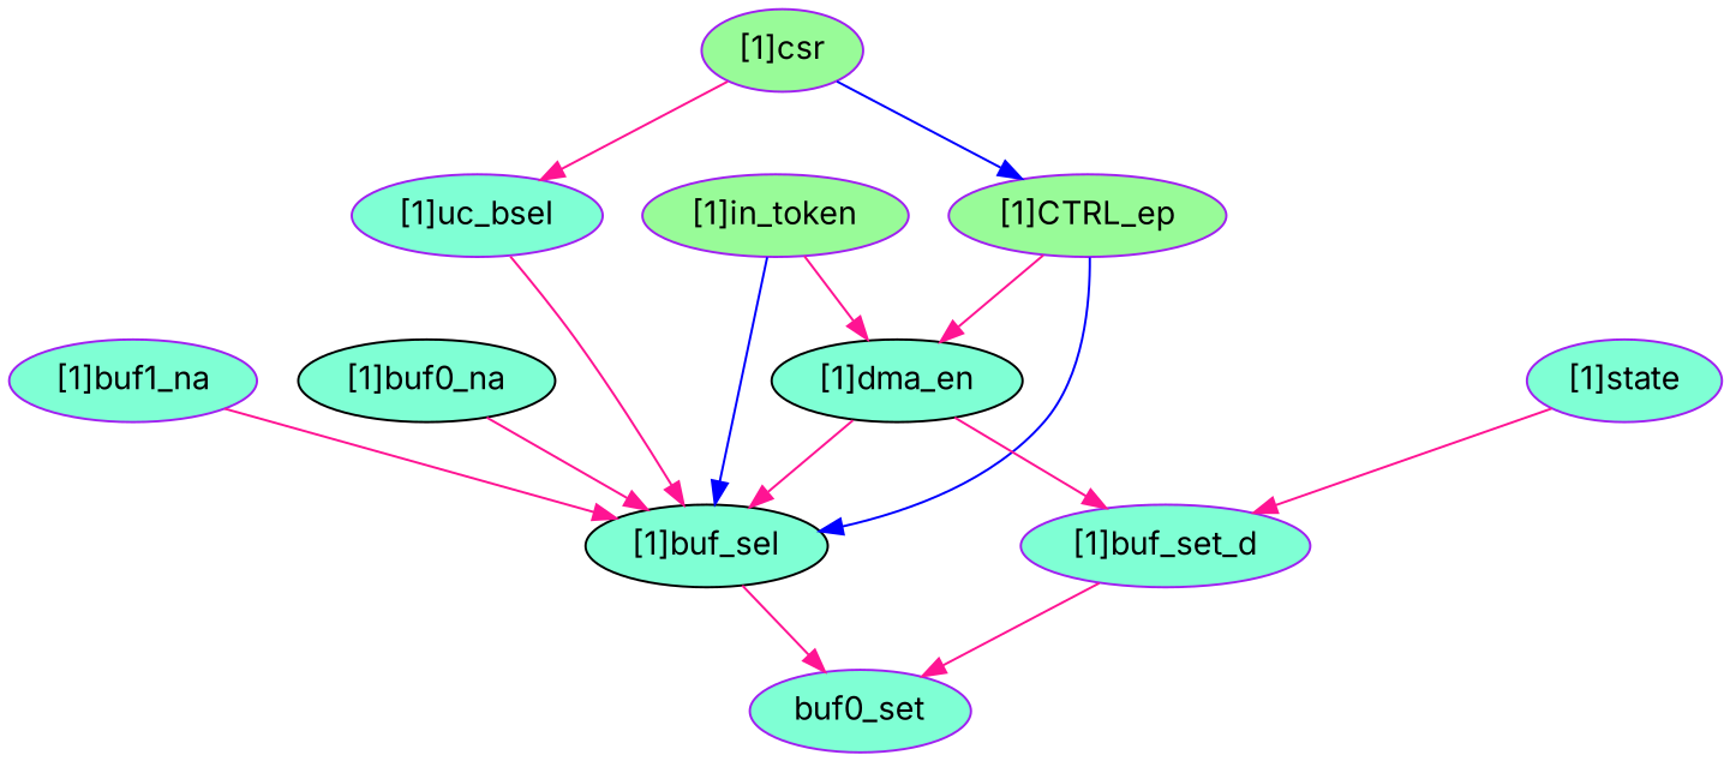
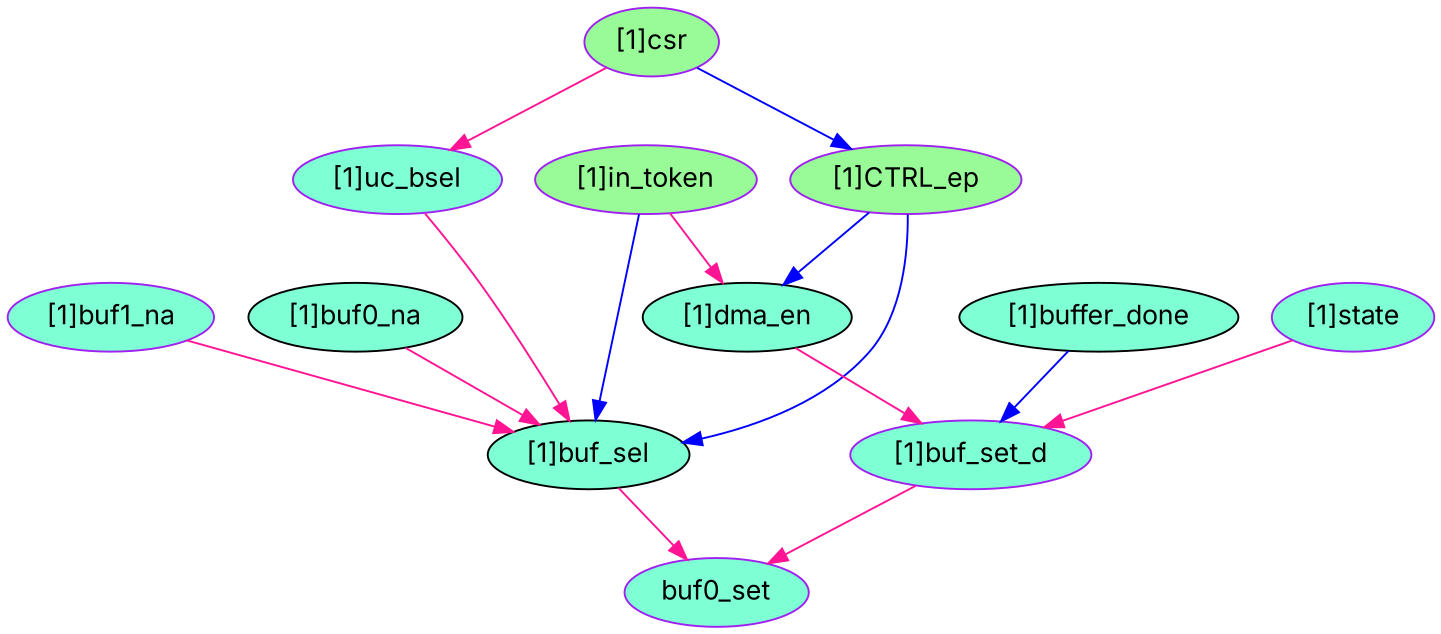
  strict digraph {
    fontname=Inter
    node [color=purple complexity=10 fillcolor=aquamarine fontname=Inter style=filled]
    edge [color=deeppink fontname=Inter]
    buf0_set [complexity=0 importance=0.00586472624048 rank=0.0]
    "[1]CTRL_ep" [complexity=8 fillcolor=palegreen importance=0.021537533197 rank=0.00269219164963]
    "[1]dma_en" [color=black complexity=5 importance=0.0167574263815 rank=0.00335148527631]
    "[1]buf_sel" [color=black complexity=3 importance=0.0139089198965 rank=0.00463630663216]
    "[1]buf_set_d" [complexity=3 importance=0.0119070224668 rank=0.00396900748893]
    "[1]in_token" [fillcolor=palegreen importance=0.0198670902316 rank=0.00198670902316]
    "[1]buf0_na" [color=black importance=0.0200146213987 rank=0.00200146213987]
+   "[1]buffer_done" [color=black complexity=5 importance=0.02119316003 rank=0.004238632006]
    "[1]state" [complexity=4 importance=0.0418447385816 rank=0.0104611846454]
    "[1]uc_bsel" [importance=0.018689026712 rank=0.0018689026712]
    "[1]csr" [fillcolor=palegreen importance=0.026295197753 rank=0.0026295197753]
    "[1]buf1_na" [importance=0.0203846728061 rank=0.00203846728061]
-   "[1]CTRL_ep" -> "[1]dma_en"
+   "[1]CTRL_ep" -> "[1]dma_en" [color=blue]
    "[1]CTRL_ep" -> "[1]buf_sel" [color=blue]
-   "[1]dma_en" -> "[1]buf_sel"
    "[1]dma_en" -> "[1]buf_set_d"
    "[1]buf_sel" -> buf0_set
    "[1]buf_set_d" -> buf0_set
    "[1]in_token" -> "[1]dma_en"
    "[1]in_token" -> "[1]buf_sel" [color=blue]
    "[1]buf0_na" -> "[1]buf_sel"
+   "[1]buffer_done" -> "[1]buf_set_d" [color=blue]
    "[1]state" -> "[1]buf_set_d"
    "[1]uc_bsel" -> "[1]buf_sel"
    "[1]csr" -> "[1]CTRL_ep" [color=blue]
    "[1]csr" -> "[1]uc_bsel"
    "[1]buf1_na" -> "[1]buf_sel"
  }
